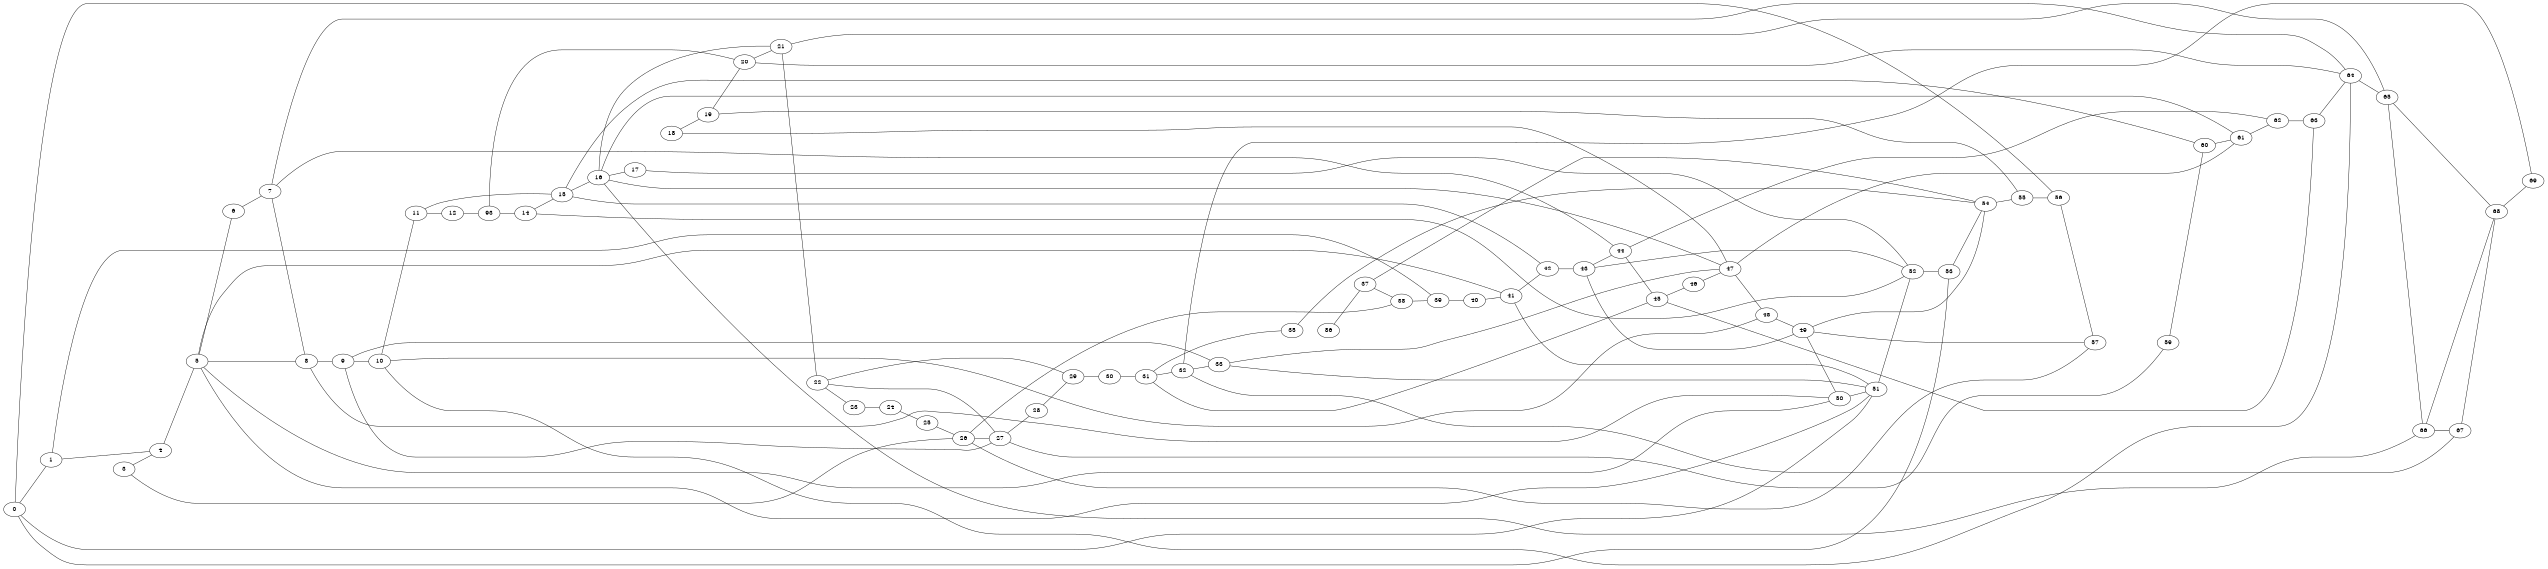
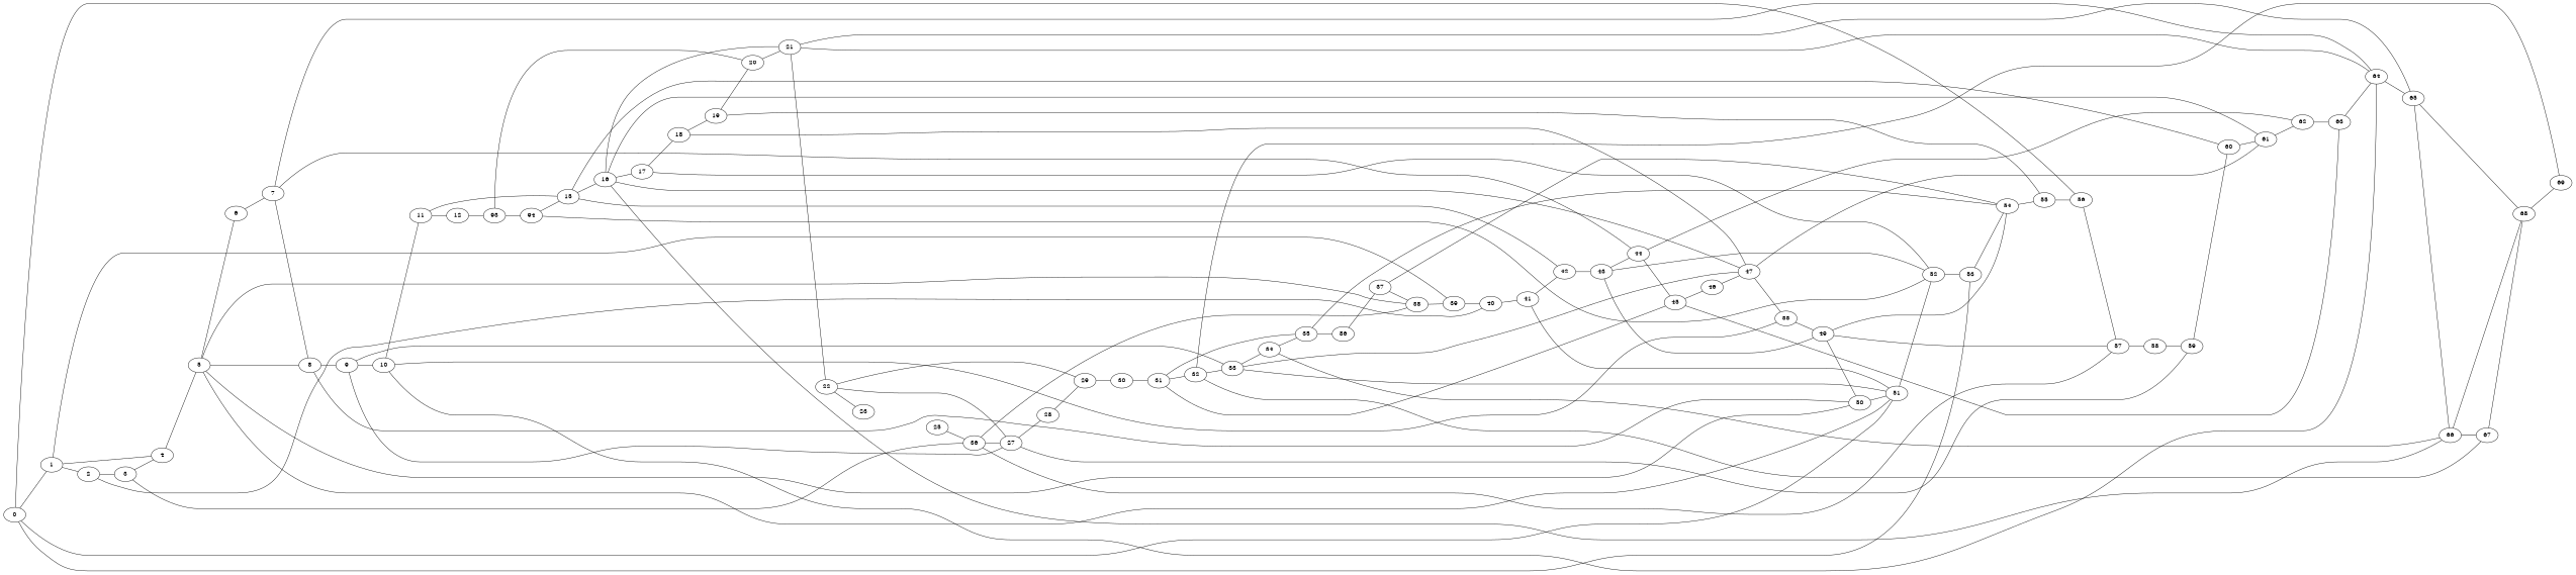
  graph {
    fontname="DejaVu Serif"
    rankdir=LR
    node [fontname="DejaVu Serif"]
    edge [fontname="DejaVu Serif"]
    0
    1
    53
    56
    51
+   2
    39
    4
    54
    57
    52
    3
    40
    5
    55
-   26
+   58
+   26 [label=36]
    41
    38
    6
    50
    8
    27
    42
    28
    59
    7
    9
    64
    44
    10
    33
    65
    45
    62
    66
    68
    46
    63
    11
-   48
+   48 [label=88]
+   34
    47
    12
    15
    49
    35
    29
    60
    n50 [label=93]
    16
-   14
+   14 [label=94]
    20
    21
    17
    61
    43
    22
    18
    67
    19
    23
    69
-   24
    30
    25
    31
    32
    n69 [label=86]
    37
    0 -- 1
    0 -- 53
    0 -- 56
    0 -- 51
+   1 -- 2
    1 -- 39
    1 -- 4
    53 -- 54
    56 -- 57
    51 -- 52
+   2 -- 3
+   2 -- 40
    39 -- 40
    4 -- 5
    54 -- 55
+   57 -- 58
    52 -- 53
    3 -- 4
    3 -- 26
    40 -- 41
    5 -- 51
-   5 -- 41
+   5 -- 38
    5 -- 6
    5 -- 50
    5 -- 8
    55 -- 56
+   58 -- 59
    26 -- 57
    26 -- 38
    26 -- 27
    41 -- 51
    41 -- 42
    38 -- 39
    6 -- 7
    50 -- 51
    8 -- 50
    8 -- 9
    27 -- 28
    27 -- 59
    42 -- 43
    28 -- 29
    59 -- 60
    7 -- 8
    7 -- 64
    7 -- 44
    9 -- 27
    9 -- 10
    9 -- 33
    64 -- 65
    44 -- 45
    44 -- 62
    10 -- 64
    10 -- 11
    10 -- 48
    33 -- 51
+   33 -- 34
    33 -- 47
    65 -- 66
    65 -- 68
    45 -- 46
    45 -- 63
    62 -- 63
    66 -- 68
    66 -- 67
    68 -- 69
    46 -- 47
    63 -- 64
    11 -- 12
    11 -- 15
    48 -- 49
+   34 -- 66
+   34 -- 35
    47 -- 48
    47 -- 61
    12 -- n50
    15 -- 42
    15 -- 60
    15 -- 16
    49 -- 54
    49 -- 57
    49 -- 50
    35 -- 54
+   35 -- n69
    29 -- 30
    60 -- 61
    n50 -- 14
    n50 -- 20
    16 -- 66
    16 -- 47
    16 -- 21
    16 -- 17
    16 -- 61
    14 -- 52
    14 -- 15
-   20 -- 64
+   21 -- 64
    20 -- 21
    21 -- 65
    21 -- 22
    17 -- 52
+   17 -- 18
    61 -- 62
    43 -- 52
    43 -- 44
    43 -- 49
    22 -- 27
    22 -- 29
    22 -- 23
    18 -- 47
    18 -- 19
    67 -- 68
    19 -- 55
    19 -- 20
-   23 -- 24
-   24 -- 25
    30 -- 31
    25 -- 26
    31 -- 45
    31 -- 35
    31 -- 32
    32 -- 33
    32 -- 67
    32 -- 69
    n69 -- 37
    37 -- 54
    37 -- 38
  }
